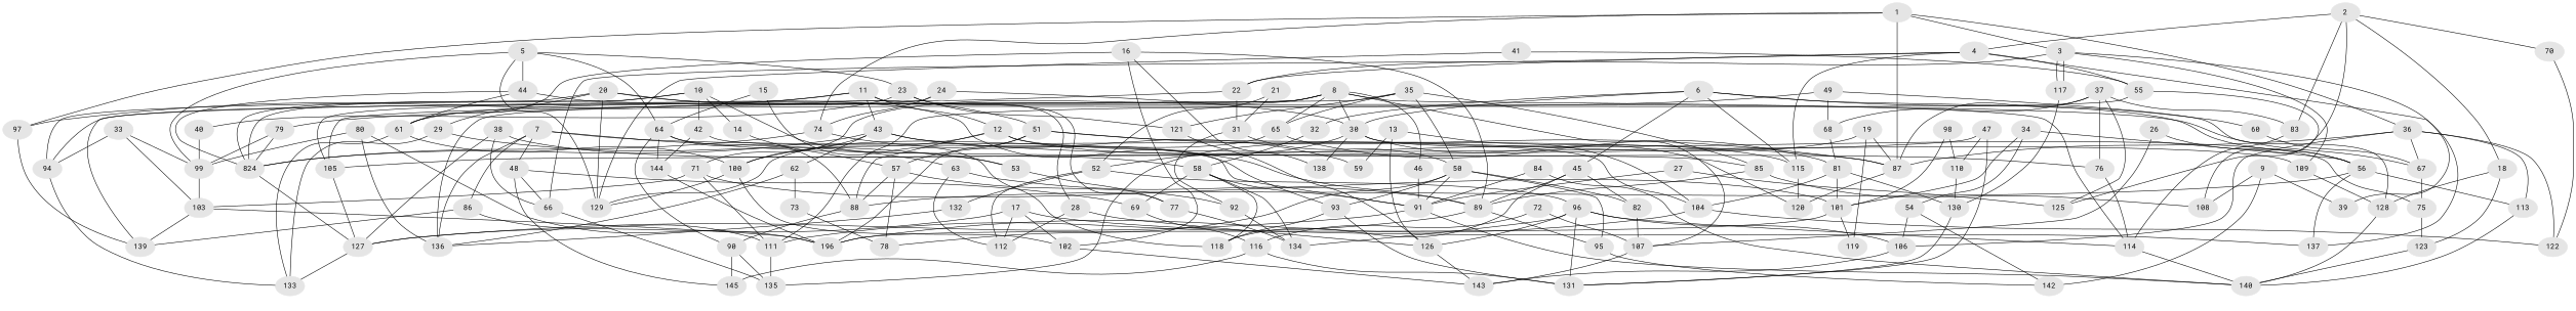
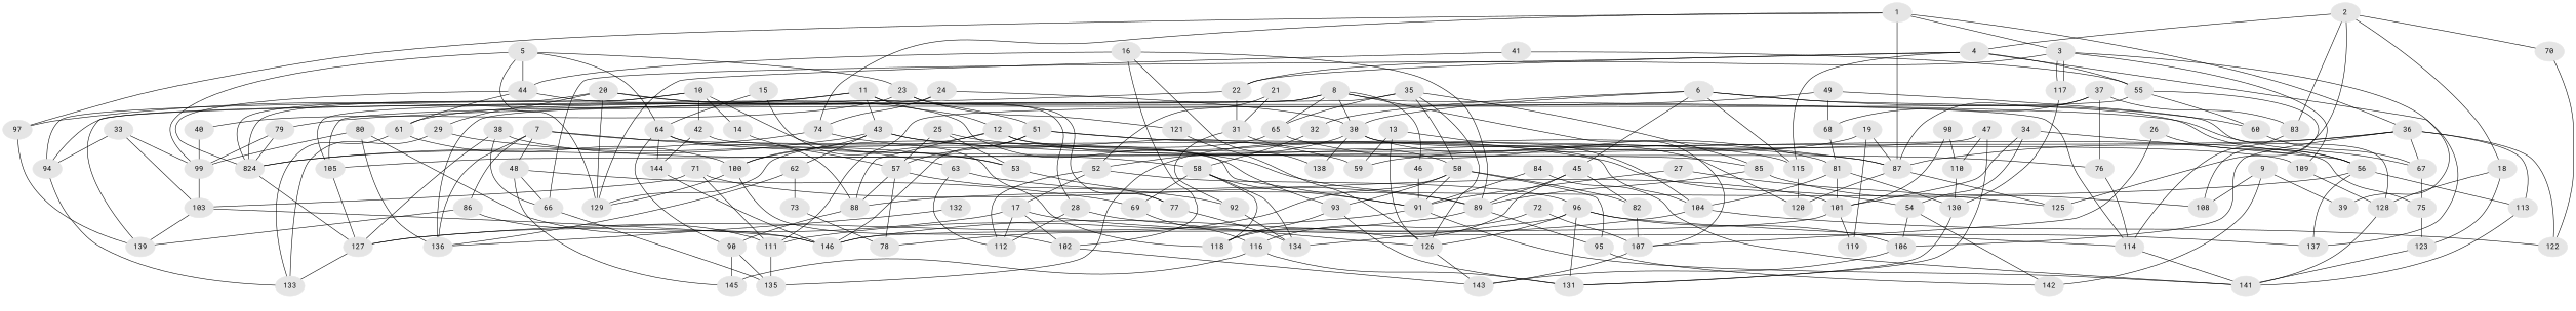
  graph {
    fontname="Roboto Mono"
    node [color=gray90 fontname="Roboto Mono" style=filled]
    edge [fontname="Roboto Mono"]
    1
    3
    36
    74
    87
    97
    22
    39
    109
    117
    59
    67
    106
    113
    122
    n16 [label=824]
    89
    120
    139
    2
    4
    18
    70
    83
    125
    55
    66
    115
    137
    123
    128
    114
    31
    130
    60
    108
    111
    135
    5
    23
    44
    64
    99
    129
    40
    77
    121
    61
    93
    88
    85
    144
    90
    103
    6
    30
    32
    45
    56
    138
    52
    75
    58
    118
    82
    7
    48
    63
    86
    136
    69
    145
    112
    8
    46
    65
    71
    94
    107
    91
    81
    101
    133
    143
-   141 [label=140]
+   141
    9
    142
    10
    14
    42
    53
    57
    127
    11
    12
    28
    43
    100
    126
    76
    62
    102
    13
    104
-   146 [label=196]
+   146
    92
    78
    15
    16
    95
    17
    19
    119
    20
    29
    51
    21
    50
    96
    132
    134
    24
    105
+   25
    54
    26
    27
    33
    34
    35
    37
    68
    38
    41
    73
    131
    47
    110
    116
    49
    79
    72
    80
    84
    98
    1 -- 3
    1 -- 36
    1 -- 74
    1 -- 87
    1 -- 97
    3 -- 22
    3 -- 39
    3 -- 109
    3 -- 117
    3 -- 117
    36 -- 87
+   36 -- 59
    36 -- 67
    36 -- 106
    36 -- 113
    36 -- 122
    74 -- n16
    74 -- 89
    87 -- 120
    97 -- 139
    22 -- 139
    22 -- 31
    109 -- 128
    117 -- 130
    67 -- 75
    106 -- 143
    113 -- 141
    n16 -- 127
    89 -- 111
    89 -- 95
    2 -- 4
    2 -- 18
    2 -- 70
    2 -- 83
    2 -- 125
    4 -- 22
    4 -- 55
    4 -- 66
    4 -- 115
    4 -- 137
    18 -- 123
    18 -- 128
    70 -- 122
    83 -- 114
+   55 -- 60
    55 -- 108
    55 -- 111
    66 -- 135
    115 -- 120
    123 -- 141
    128 -- 141
    114 -- 141
    31 -- 92
    31 -- 50
    130 -- 131
    60 -- 67
    111 -- 135
    5 -- 23
    5 -- 44
    5 -- 64
    5 -- 99
    5 -- 129
    23 -- 40
    23 -- 77
    23 -- 121
    44 -- n16
    44 -- 61
    44 -- 93
    64 -- 88
    64 -- 85
    64 -- 144
    64 -- 90
    99 -- 103
    40 -- 99
    77 -- 134
    121 -- 126
    61 -- 133
    61 -- 100
    93 -- 118
    93 -- 131
    88 -- 90
    85 -- 89
    85 -- 108
    144 -- 146
    90 -- 135
    90 -- 145
    103 -- 139
    103 -- 146
    6 -- 115
    6 -- 60
    6 -- 30
    6 -- 32
    6 -- 45
    6 -- 56
    30 -- 120
    30 -- 138
    30 -- 52
    30 -- 75
    32 -- 58
    45 -- 89
    45 -- 118
    45 -- 82
    56 -- 113
    56 -- 137
    56 -- 88
    52 -- 112
    52 -- 96
-   52 -- 132
+   52 -- 17
    75 -- 123
    58 -- 118
    58 -- 69
    58 -- 91
    58 -- 134
    82 -- 107
    7 -- 87
    7 -- 48
    7 -- 63
    7 -- 86
    7 -- 136
    48 -- 66
    48 -- 69
    48 -- 145
    63 -- 89
    63 -- 112
    86 -- 139
    86 -- 111
    69 -- 116
    8 -- 114
    8 -- 30
    8 -- 136
    8 -- 46
    8 -- 65
-   8 -- 71
    8 -- 94
    8 -- 107
    46 -- 91
    65 -- 129
    65 -- 81
    71 -- 111
    71 -- 103
    71 -- 101
    94 -- 133
    107 -- 143
    91 -- 141
    91 -- 127
    81 -- 130
    81 -- 101
    81 -- 104
    101 -- 146
    101 -- 119
    9 -- 39
    9 -- 108
    9 -- 142
    10 -- n16
    10 -- 94
    10 -- 14
    10 -- 42
    10 -- 53
    14 -- 57
    42 -- 144
    42 -- 91
    53 -- 77
    57 -- 88
    57 -- 92
    57 -- 78
    127 -- 133
    11 -- 97
    11 -- 61
    11 -- 12
    11 -- 28
    11 -- 43
    12 -- 109
    12 -- 115
    12 -- 88
    12 -- 100
    28 -- 112
    28 -- 126
    43 -- 59
    43 -- n16
    43 -- 100
    43 -- 76
    43 -- 62
    100 -- 129
    100 -- 102
    126 -- 143
    76 -- 114
    62 -- 136
    62 -- 73
    102 -- 143
    13 -- 59
    13 -- 126
    13 -- 104
    104 -- 122
    104 -- 146
    92 -- 134
    15 -- 64
    15 -- 118
    16 -- 89
-   16 -- 61
+   16 -- 44
    16 -- 138
    16 -- 102
    95 -- 142
    17 -- 137
    17 -- 112
    17 -- 127
    17 -- 102
    19 -- 87
    19 -- 135
    19 -- 119
    20 -- 67
    20 -- n16
    20 -- 129
    20 -- 29
    20 -- 51
    29 -- 133
    29 -- 53
    51 -- 87
    51 -- 57
    51 -- 104
    51 -- 146
    21 -- 31
    21 -- 52
    50 -- 93
    50 -- 82
    50 -- 91
    50 -- 78
    50 -- 95
    96 -- 106
    96 -- 114
    96 -- 126
    96 -- 134
    96 -- 131
    132 -- 136
    24 -- 74
    24 -- 30
    24 -- 105
    105 -- 127
+   25 -- 53
+   25 -- 57
+   25 -- 54
    54 -- 106
    54 -- 142
    26 -- 56
    26 -- 107
    27 -- 125
    27 -- 91
    33 -- 99
    33 -- 103
    33 -- 94
    34 -- 56
    34 -- 101
    34 -- 54
    35 -- 85
    35 -- 65
-   35 -- 121
+   35 -- 126
    35 -- 50
    35 -- 105
    37 -- 87
    37 -- 83
-   37 -- 125
+   87 -- 125
    37 -- 76
    37 -- 68
    68 -- 81
    38 -- 66
    38 -- 58
    38 -- 127
    41 -- 55
    41 -- 129
    73 -- 78
    47 -- 105
    47 -- 131
    47 -- 110
    110 -- 130
    116 -- 145
    116 -- 131
    49 -- 128
    49 -- 68
    49 -- 79
    79 -- n16
    79 -- 99
    72 -- 107
    72 -- 116
    80 -- 99
    80 -- 136
    80 -- 146
    84 -- 91
    84 -- 141
    98 -- 101
    98 -- 110
  }
